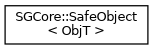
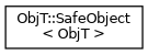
  digraph {
    rankdir=LR
-   n1 [color=black fillcolor=white fontname=Helvetica fontsize=10 height=0.2 label="SGCore::SafeObject\l\< ObjT \>" shape=record style=filled width=0.4]
+   n1 [color=black fillcolor=white fontname=Helvetica fontsize=10 height=0.2 label="ObjT::SafeObject\l\< ObjT \>" shape=record style=filled width=0.4]
  }
